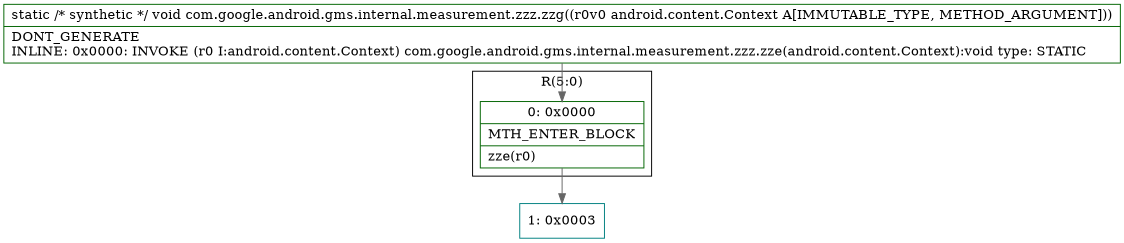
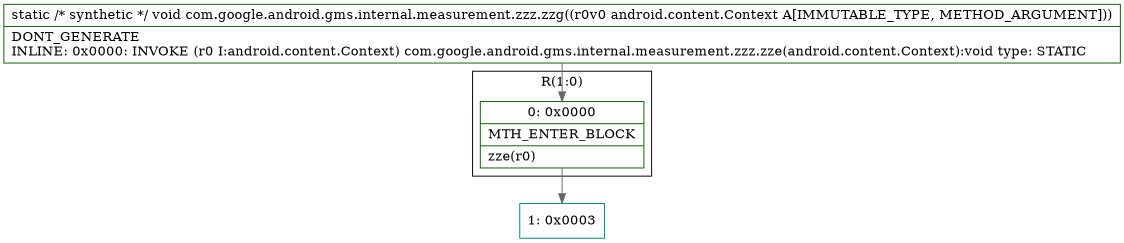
  digraph {
    node [color=darkgreen shape=record]
    edge [color=gray40]
    n1 [label="{0\:\ 0x0000|MTH_ENTER_BLOCK\l|zze(r0)\l}"]
    n2 [color=teal label="{1\:\ 0x0003}"]
    n3 [label="{static \/* synthetic *\/ void com.google.android.gms.internal.measurement.zzz.zzg((r0v0 android.content.Context A[IMMUTABLE_TYPE, METHOD_ARGUMENT]))  | DONT_GENERATE\lINLINE: 0x0000: INVOKE  (r0 I:android.content.Context) com.google.android.gms.internal.measurement.zzz.zze(android.content.Context):void type: STATIC\l}"]
    subgraph cluster_1 {
-     label="R(5:0)"
+     label="R(1:0)"
      n1
    }
    n1 -> n2
    n3 -> n1
  }
